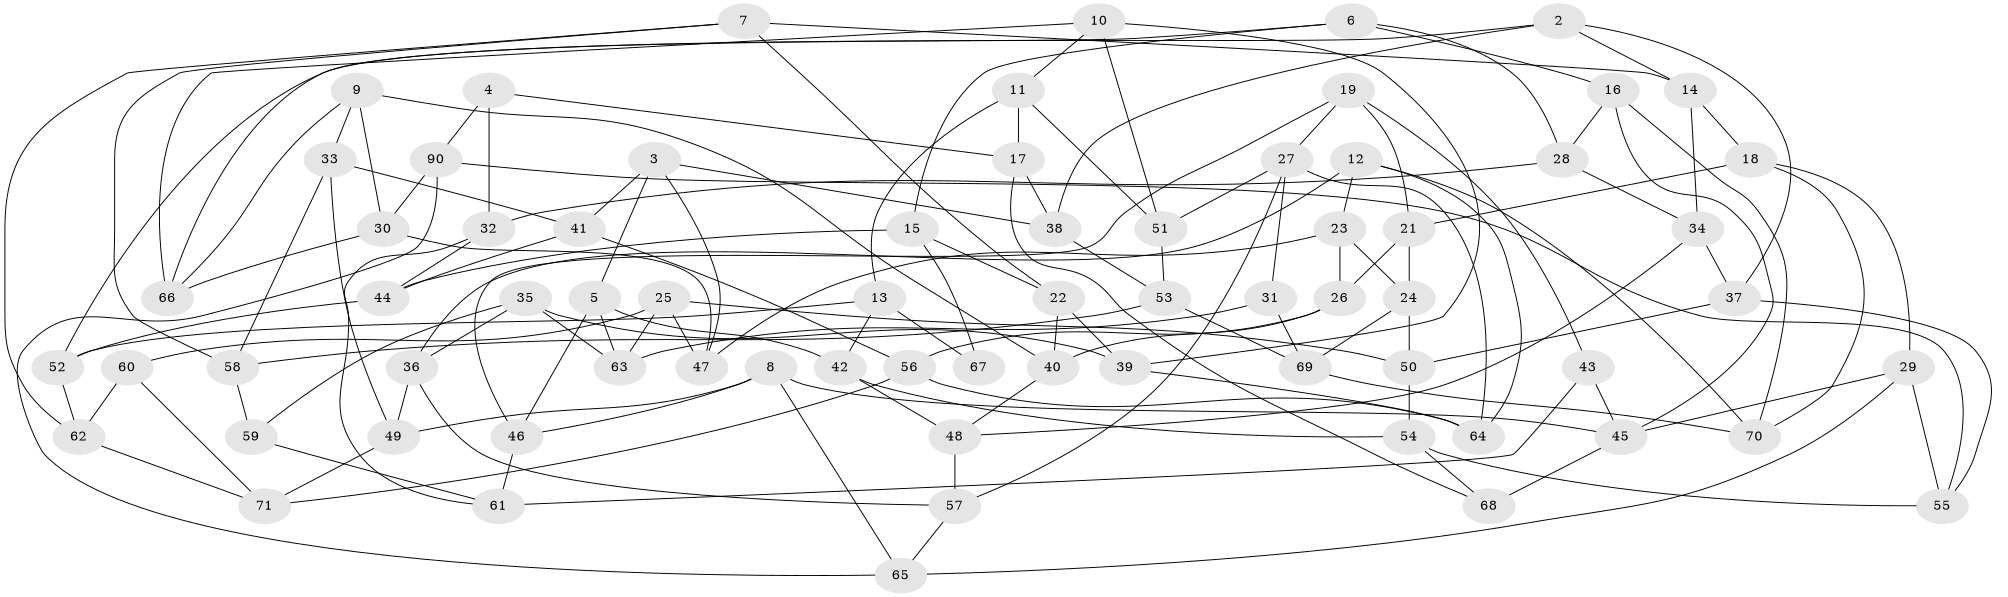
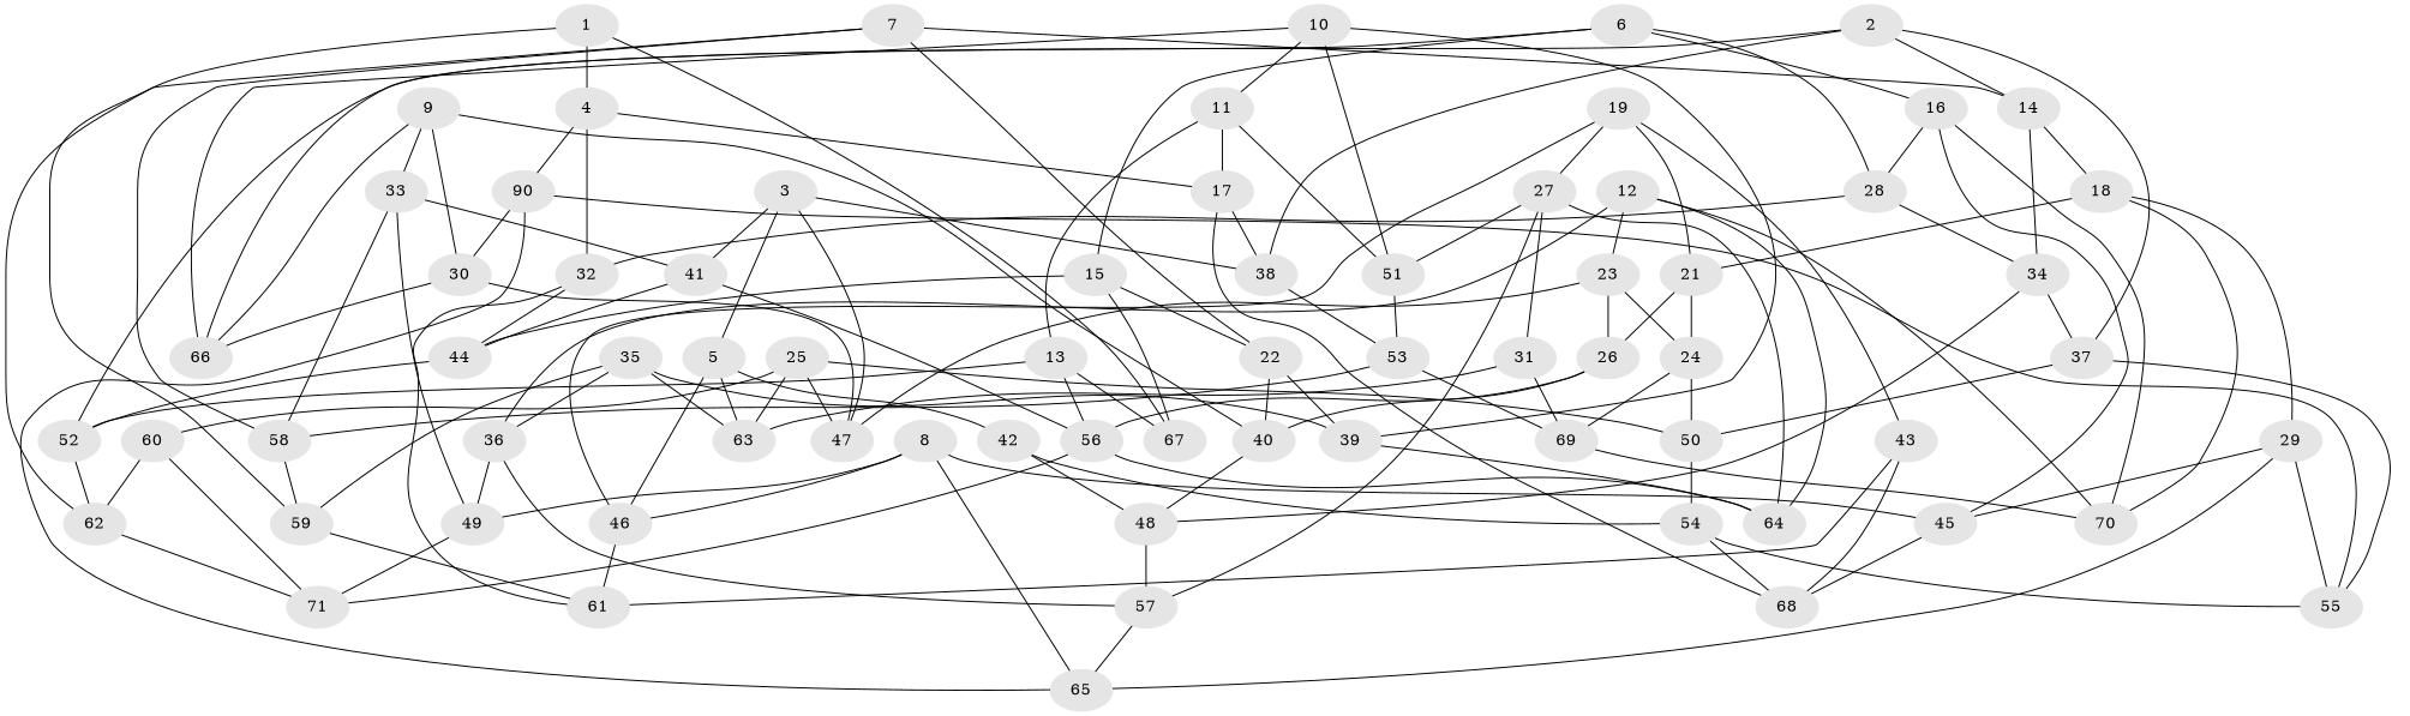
  graph {
    node [color=gray90 style=filled]
+   1
    4
    59
    67
    17
    n6 [label=90]
    32
    61
    60
    62
    71
    2
    14
    37
    38
    52
    18
    34
    55
    50
    53
    3
    5
    41
    47
    42
    46
    63
    44
    56
    68
    65
    30
    48
    54
    6
    15
    16
    28
    66
    22
    45
    70
    7
    58
    40
    39
    8
    49
    9
    33
    10
    11
    51
    13
    64
    12
    23
    36
    24
    26
    57
    21
    29
    19
    27
    43
    31
    69
    25
    35
+   1 -- 4
+   1 -- 59
+   1 -- 67
    4 -- 17
    4 -- n6
    4 -- 32
    59 -- 61
    17 -- 38
    17 -- 68
    n6 -- 55
    n6 -- 65
    n6 -- 30
    32 -- 61
    32 -- 44
    60 -- 62
    60 -- 71
    62 -- 71
    2 -- 14
    2 -- 37
    2 -- 38
    2 -- 52
    14 -- 18
    14 -- 34
    37 -- 55
    37 -- 50
    38 -- 53
    52 -- 62
    18 -- 70
    18 -- 21
    18 -- 29
    34 -- 37
    34 -- 48
    50 -- 54
    53 -- 58
    53 -- 69
    3 -- 38
    3 -- 5
    3 -- 41
    3 -- 47
    5 -- 42
    5 -- 46
    5 -- 63
    41 -- 44
    41 -- 56
    42 -- 48
    42 -- 54
    46 -- 61
    44 -- 52
    56 -- 71
    56 -- 64
    30 -- 47
    30 -- 66
    48 -- 57
    54 -- 55
    54 -- 68
    6 -- 15
    6 -- 16
    6 -- 28
    6 -- 66
    15 -- 67
    15 -- 44
    15 -- 22
    16 -- 28
    16 -- 45
    16 -- 70
    28 -- 32
    28 -- 34
    22 -- 40
    22 -- 39
    45 -- 68
    7 -- 62
    7 -- 14
    7 -- 22
    7 -- 58
    58 -- 59
    40 -- 48
    39 -- 64
    8 -- 46
    8 -- 65
    8 -- 45
    8 -- 49
    49 -- 71
    9 -- 30
    9 -- 66
    9 -- 40
    9 -- 33
    33 -- 41
    33 -- 58
    33 -- 49
    10 -- 66
    10 -- 39
    10 -- 11
    10 -- 51
    11 -- 17
    11 -- 51
    11 -- 13
    51 -- 53
    13 -- 67
    13 -- 52
-   13 -- 42
+   13 -- 56
    12 -- 70
    12 -- 64
    12 -- 23
    12 -- 36
    23 -- 47
    23 -- 24
    23 -- 26
    36 -- 49
    36 -- 57
    24 -- 50
    24 -- 69
    26 -- 56
    26 -- 40
    57 -- 65
    21 -- 24
    21 -- 26
    29 -- 55
    29 -- 65
    29 -- 45
    19 -- 46
    19 -- 21
    19 -- 27
    19 -- 43
    27 -- 51
    27 -- 64
    27 -- 57
    27 -- 31
    43 -- 61
-   43 -- 45
+   43 -- 68
    31 -- 63
    31 -- 69
    69 -- 70
    25 -- 60
    25 -- 50
    25 -- 47
    25 -- 63
    35 -- 59
    35 -- 63
    35 -- 39
    35 -- 36
  }
